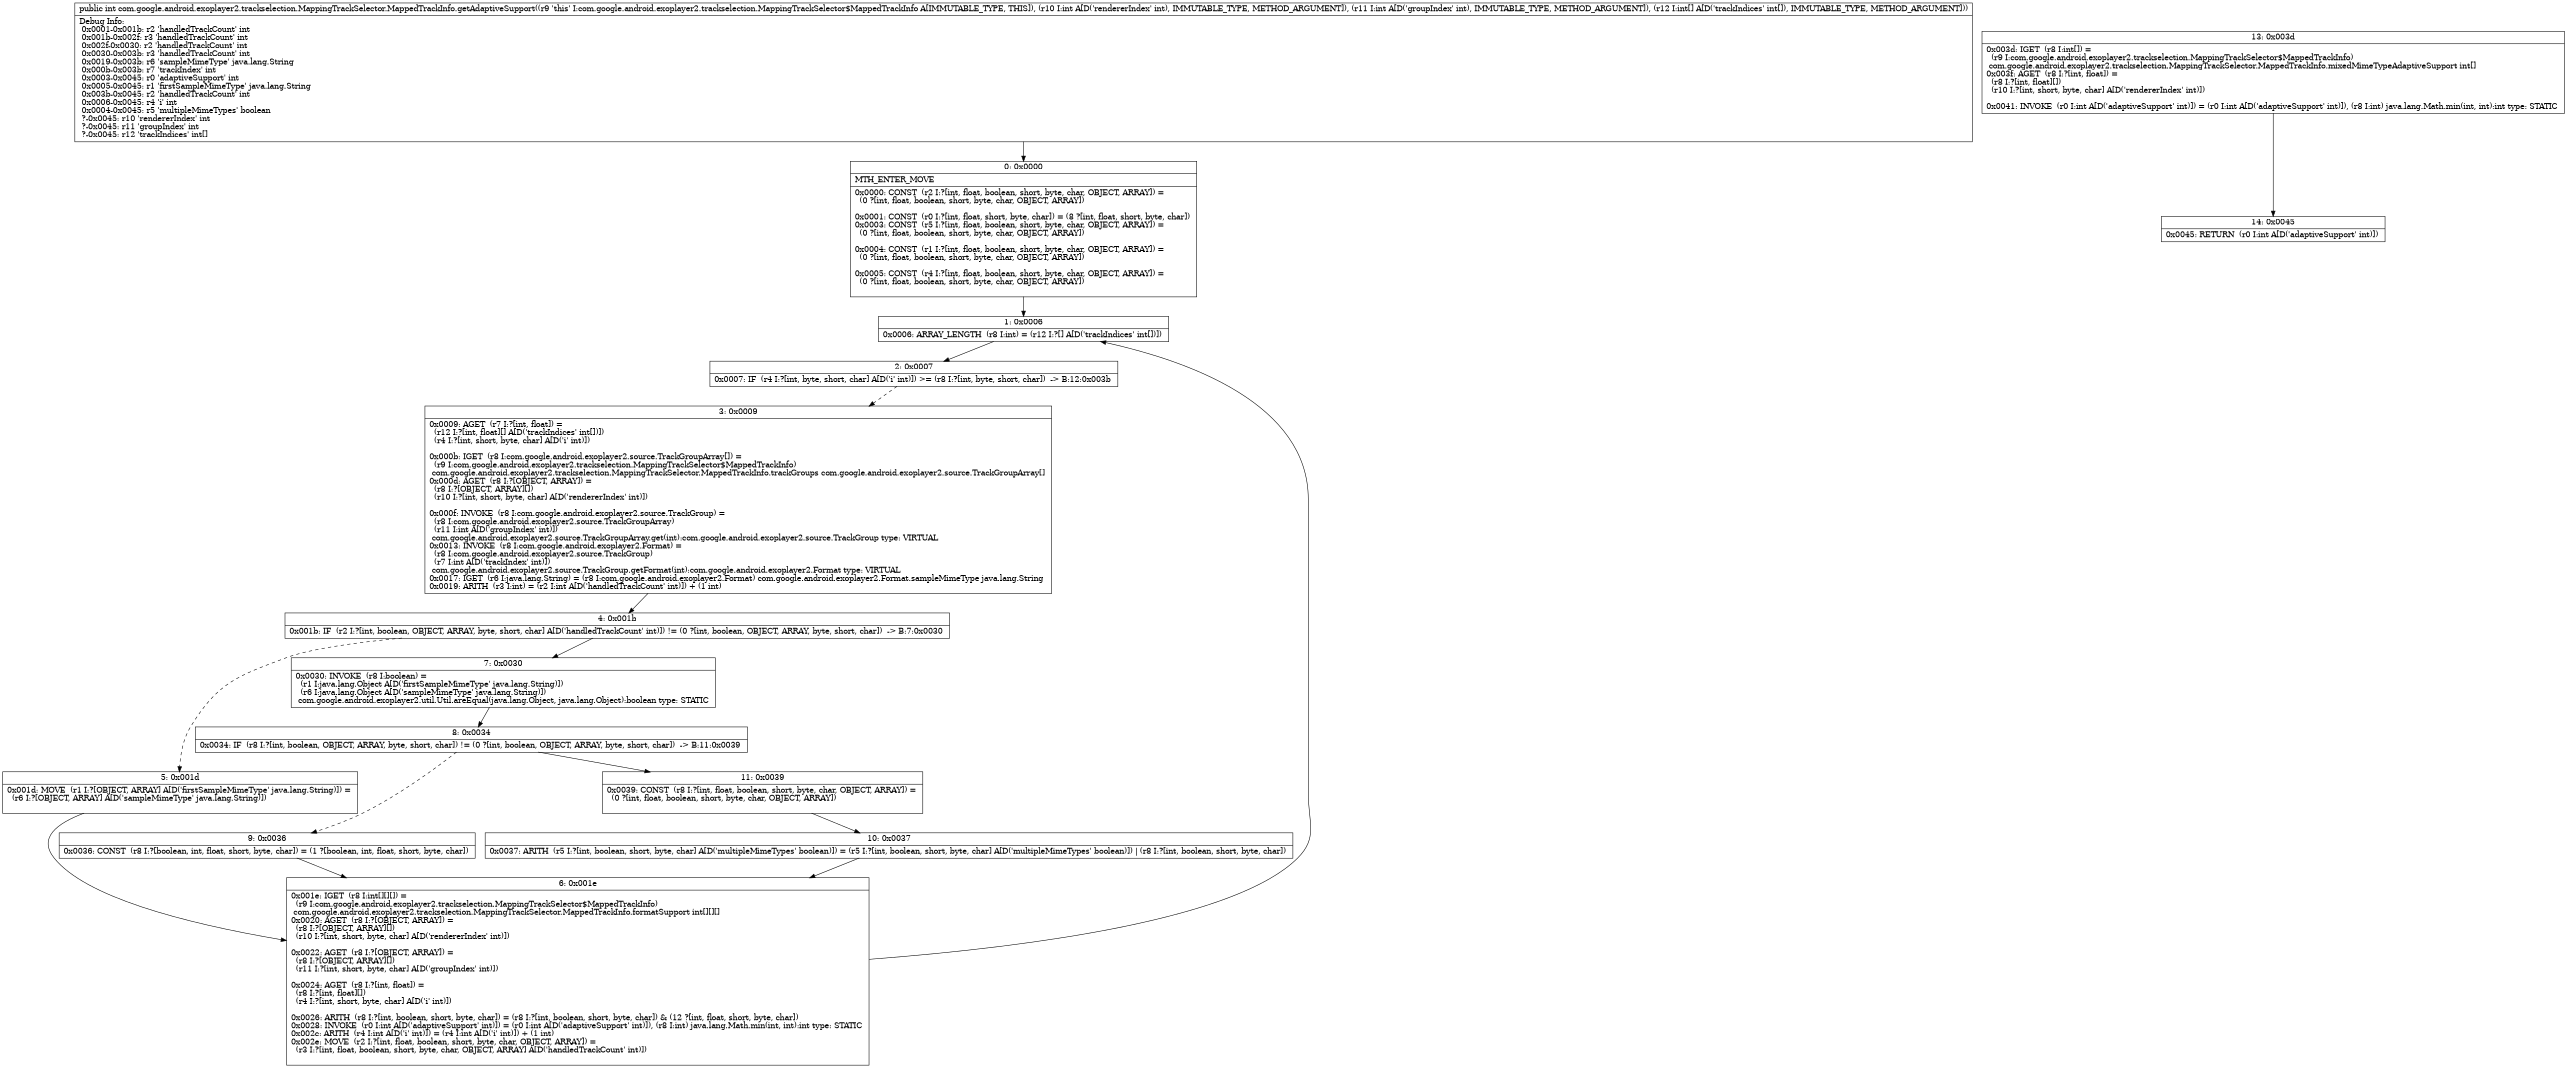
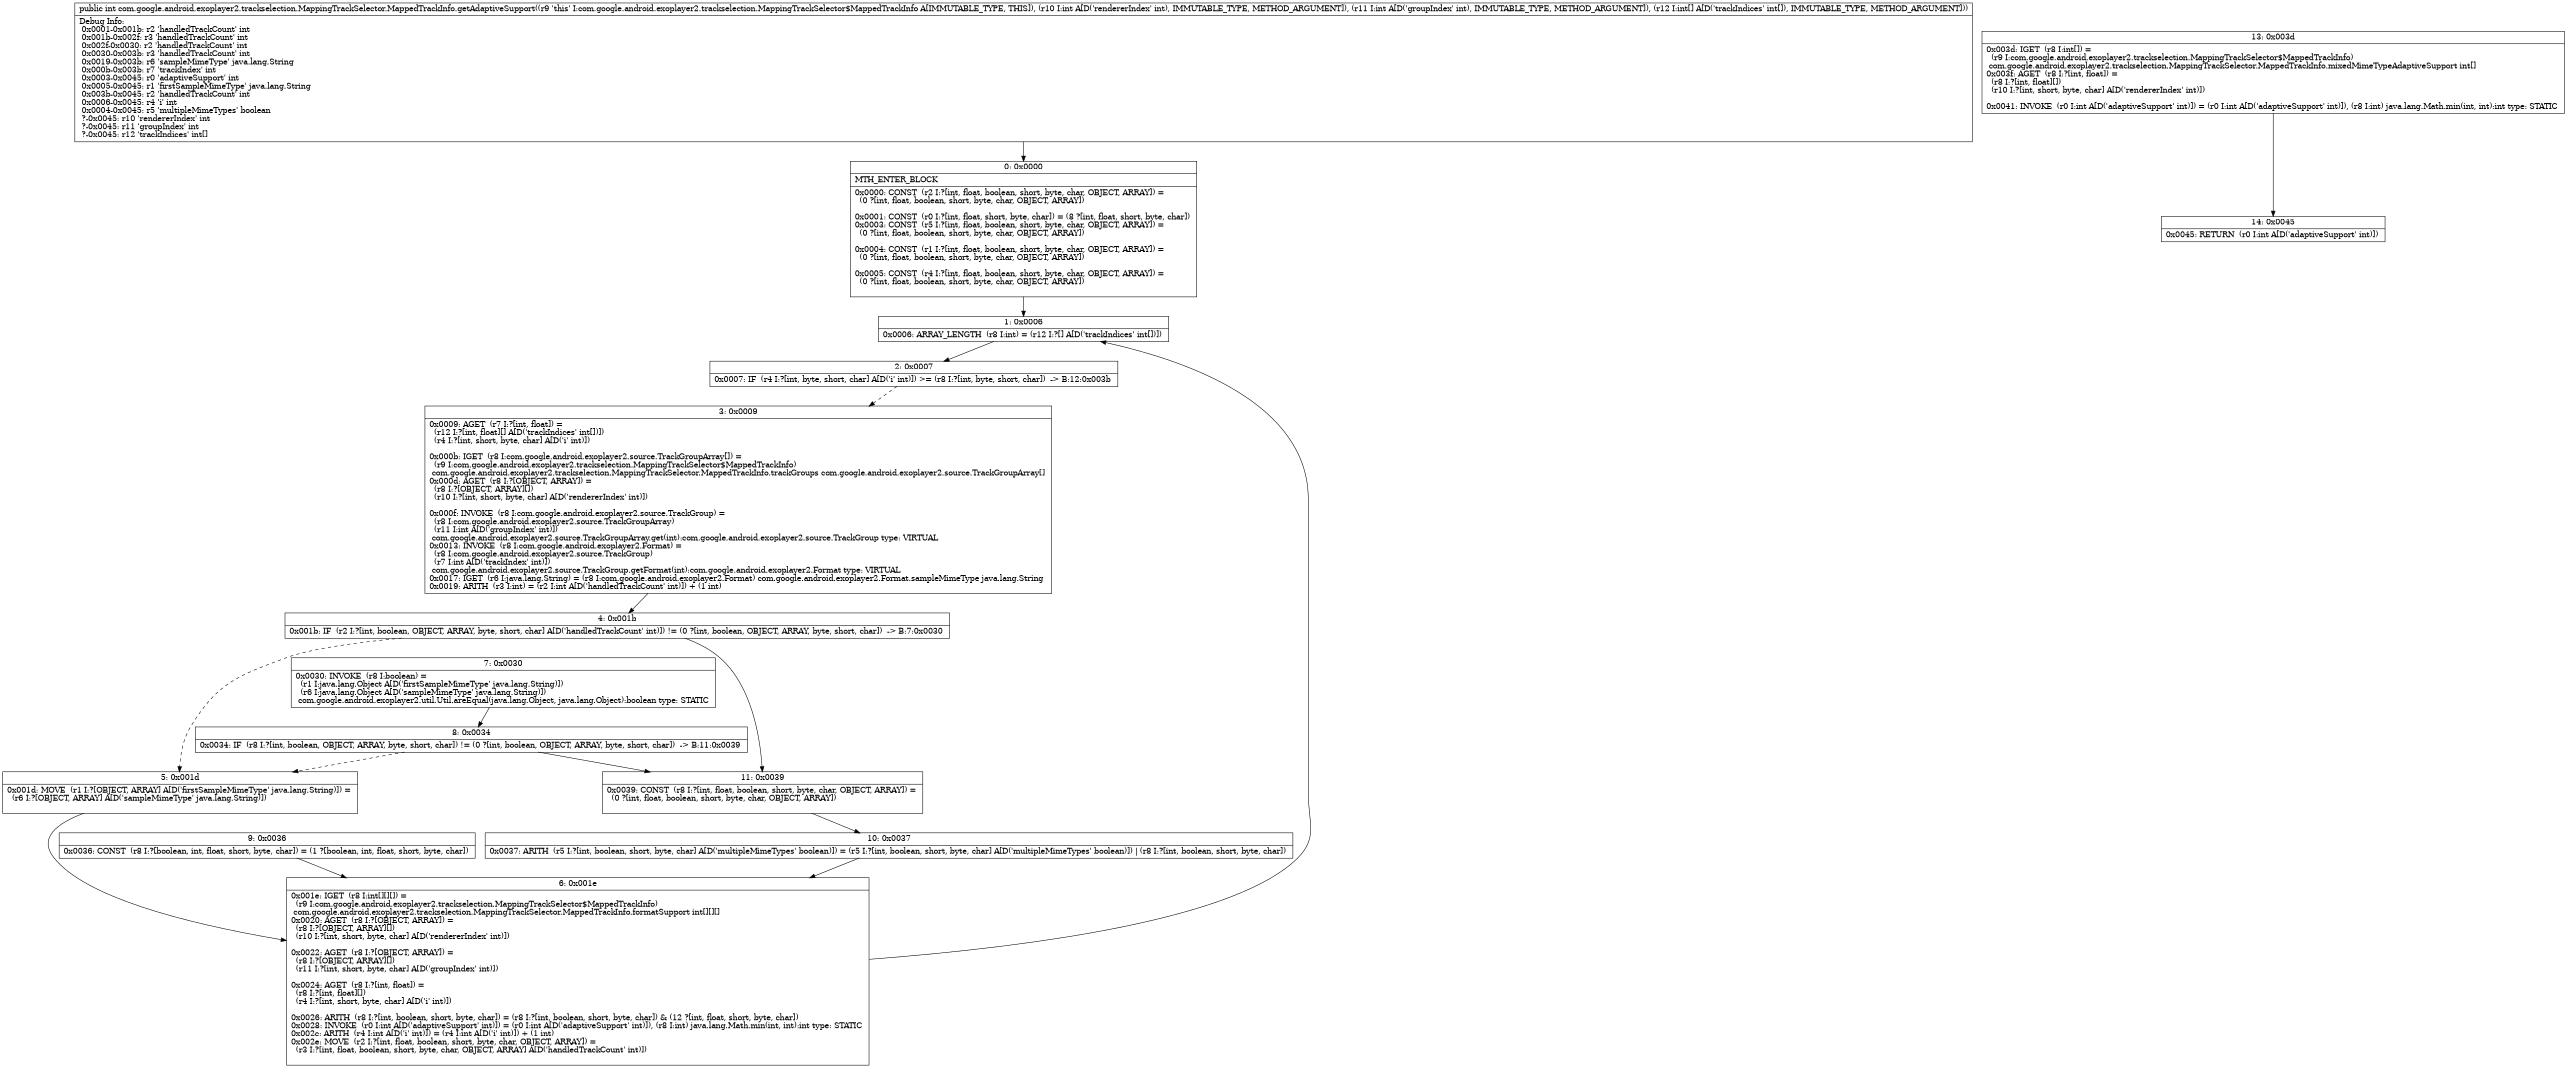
  digraph {
    node [shape=record]
-   n1 [label="{0\:\ 0x0000|MTH_ENTER_MOVE\l|0x0000: CONST  (r2 I:?[int, float, boolean, short, byte, char, OBJECT, ARRAY]) = \l  (0 ?[int, float, boolean, short, byte, char, OBJECT, ARRAY])\l \l0x0001: CONST  (r0 I:?[int, float, short, byte, char]) = (8 ?[int, float, short, byte, char]) \l0x0003: CONST  (r5 I:?[int, float, boolean, short, byte, char, OBJECT, ARRAY]) = \l  (0 ?[int, float, boolean, short, byte, char, OBJECT, ARRAY])\l \l0x0004: CONST  (r1 I:?[int, float, boolean, short, byte, char, OBJECT, ARRAY]) = \l  (0 ?[int, float, boolean, short, byte, char, OBJECT, ARRAY])\l \l0x0005: CONST  (r4 I:?[int, float, boolean, short, byte, char, OBJECT, ARRAY]) = \l  (0 ?[int, float, boolean, short, byte, char, OBJECT, ARRAY])\l \l}"]
+   n1 [label="{0\:\ 0x0000|MTH_ENTER_BLOCK\l|0x0000: CONST  (r2 I:?[int, float, boolean, short, byte, char, OBJECT, ARRAY]) = \l  (0 ?[int, float, boolean, short, byte, char, OBJECT, ARRAY])\l \l0x0001: CONST  (r0 I:?[int, float, short, byte, char]) = (8 ?[int, float, short, byte, char]) \l0x0003: CONST  (r5 I:?[int, float, boolean, short, byte, char, OBJECT, ARRAY]) = \l  (0 ?[int, float, boolean, short, byte, char, OBJECT, ARRAY])\l \l0x0004: CONST  (r1 I:?[int, float, boolean, short, byte, char, OBJECT, ARRAY]) = \l  (0 ?[int, float, boolean, short, byte, char, OBJECT, ARRAY])\l \l0x0005: CONST  (r4 I:?[int, float, boolean, short, byte, char, OBJECT, ARRAY]) = \l  (0 ?[int, float, boolean, short, byte, char, OBJECT, ARRAY])\l \l}"]
    n2 [label="{1\:\ 0x0006|0x0006: ARRAY_LENGTH  (r8 I:int) = (r12 I:?[] A[D('trackIndices' int[])]) \l}"]
    n3 [label="{2\:\ 0x0007|0x0007: IF  (r4 I:?[int, byte, short, char] A[D('i' int)]) \>= (r8 I:?[int, byte, short, char])  \-\> B:12:0x003b \l}"]
    n4 [label="{3\:\ 0x0009|0x0009: AGET  (r7 I:?[int, float]) = \l  (r12 I:?[int, float][] A[D('trackIndices' int[])])\l  (r4 I:?[int, short, byte, char] A[D('i' int)])\l \l0x000b: IGET  (r8 I:com.google.android.exoplayer2.source.TrackGroupArray[]) = \l  (r9 I:com.google.android.exoplayer2.trackselection.MappingTrackSelector$MappedTrackInfo)\l com.google.android.exoplayer2.trackselection.MappingTrackSelector.MappedTrackInfo.trackGroups com.google.android.exoplayer2.source.TrackGroupArray[] \l0x000d: AGET  (r8 I:?[OBJECT, ARRAY]) = \l  (r8 I:?[OBJECT, ARRAY][])\l  (r10 I:?[int, short, byte, char] A[D('rendererIndex' int)])\l \l0x000f: INVOKE  (r8 I:com.google.android.exoplayer2.source.TrackGroup) = \l  (r8 I:com.google.android.exoplayer2.source.TrackGroupArray)\l  (r11 I:int A[D('groupIndex' int)])\l com.google.android.exoplayer2.source.TrackGroupArray.get(int):com.google.android.exoplayer2.source.TrackGroup type: VIRTUAL \l0x0013: INVOKE  (r8 I:com.google.android.exoplayer2.Format) = \l  (r8 I:com.google.android.exoplayer2.source.TrackGroup)\l  (r7 I:int A[D('trackIndex' int)])\l com.google.android.exoplayer2.source.TrackGroup.getFormat(int):com.google.android.exoplayer2.Format type: VIRTUAL \l0x0017: IGET  (r6 I:java.lang.String) = (r8 I:com.google.android.exoplayer2.Format) com.google.android.exoplayer2.Format.sampleMimeType java.lang.String \l0x0019: ARITH  (r3 I:int) = (r2 I:int A[D('handledTrackCount' int)]) + (1 int) \l}"]
    n5 [label="{4\:\ 0x001b|0x001b: IF  (r2 I:?[int, boolean, OBJECT, ARRAY, byte, short, char] A[D('handledTrackCount' int)]) != (0 ?[int, boolean, OBJECT, ARRAY, byte, short, char])  \-\> B:7:0x0030 \l}"]
    n6 [label="{5\:\ 0x001d|0x001d: MOVE  (r1 I:?[OBJECT, ARRAY] A[D('firstSampleMimeType' java.lang.String)]) = \l  (r6 I:?[OBJECT, ARRAY] A[D('sampleMimeType' java.lang.String)])\l \l}"]
    n7 [label="{7\:\ 0x0030|0x0030: INVOKE  (r8 I:boolean) = \l  (r1 I:java.lang.Object A[D('firstSampleMimeType' java.lang.String)])\l  (r6 I:java.lang.Object A[D('sampleMimeType' java.lang.String)])\l com.google.android.exoplayer2.util.Util.areEqual(java.lang.Object, java.lang.Object):boolean type: STATIC \l}"]
    n8 [label="{6\:\ 0x001e|0x001e: IGET  (r8 I:int[][][]) = \l  (r9 I:com.google.android.exoplayer2.trackselection.MappingTrackSelector$MappedTrackInfo)\l com.google.android.exoplayer2.trackselection.MappingTrackSelector.MappedTrackInfo.formatSupport int[][][] \l0x0020: AGET  (r8 I:?[OBJECT, ARRAY]) = \l  (r8 I:?[OBJECT, ARRAY][])\l  (r10 I:?[int, short, byte, char] A[D('rendererIndex' int)])\l \l0x0022: AGET  (r8 I:?[OBJECT, ARRAY]) = \l  (r8 I:?[OBJECT, ARRAY][])\l  (r11 I:?[int, short, byte, char] A[D('groupIndex' int)])\l \l0x0024: AGET  (r8 I:?[int, float]) = \l  (r8 I:?[int, float][])\l  (r4 I:?[int, short, byte, char] A[D('i' int)])\l \l0x0026: ARITH  (r8 I:?[int, boolean, short, byte, char]) = (r8 I:?[int, boolean, short, byte, char]) & (12 ?[int, float, short, byte, char]) \l0x0028: INVOKE  (r0 I:int A[D('adaptiveSupport' int)]) = (r0 I:int A[D('adaptiveSupport' int)]), (r8 I:int) java.lang.Math.min(int, int):int type: STATIC \l0x002c: ARITH  (r4 I:int A[D('i' int)]) = (r4 I:int A[D('i' int)]) + (1 int) \l0x002e: MOVE  (r2 I:?[int, float, boolean, short, byte, char, OBJECT, ARRAY]) = \l  (r3 I:?[int, float, boolean, short, byte, char, OBJECT, ARRAY] A[D('handledTrackCount' int)])\l \l}"]
    n9 [label="{8\:\ 0x0034|0x0034: IF  (r8 I:?[int, boolean, OBJECT, ARRAY, byte, short, char]) != (0 ?[int, boolean, OBJECT, ARRAY, byte, short, char])  \-\> B:11:0x0039 \l}"]
    n10 [label="{9\:\ 0x0036|0x0036: CONST  (r8 I:?[boolean, int, float, short, byte, char]) = (1 ?[boolean, int, float, short, byte, char]) \l}"]
    n11 [label="{11\:\ 0x0039|0x0039: CONST  (r8 I:?[int, float, boolean, short, byte, char, OBJECT, ARRAY]) = \l  (0 ?[int, float, boolean, short, byte, char, OBJECT, ARRAY])\l \l}"]
    n12 [label="{10\:\ 0x0037|0x0037: ARITH  (r5 I:?[int, boolean, short, byte, char] A[D('multipleMimeTypes' boolean)]) = (r5 I:?[int, boolean, short, byte, char] A[D('multipleMimeTypes' boolean)]) \| (r8 I:?[int, boolean, short, byte, char]) \l}"]
    n13 [label="{13\:\ 0x003d|0x003d: IGET  (r8 I:int[]) = \l  (r9 I:com.google.android.exoplayer2.trackselection.MappingTrackSelector$MappedTrackInfo)\l com.google.android.exoplayer2.trackselection.MappingTrackSelector.MappedTrackInfo.mixedMimeTypeAdaptiveSupport int[] \l0x003f: AGET  (r8 I:?[int, float]) = \l  (r8 I:?[int, float][])\l  (r10 I:?[int, short, byte, char] A[D('rendererIndex' int)])\l \l0x0041: INVOKE  (r0 I:int A[D('adaptiveSupport' int)]) = (r0 I:int A[D('adaptiveSupport' int)]), (r8 I:int) java.lang.Math.min(int, int):int type: STATIC \l}"]
    n14 [label="{14\:\ 0x0045|0x0045: RETURN  (r0 I:int A[D('adaptiveSupport' int)]) \l}"]
    n15 [label="{public int com.google.android.exoplayer2.trackselection.MappingTrackSelector.MappedTrackInfo.getAdaptiveSupport((r9 'this' I:com.google.android.exoplayer2.trackselection.MappingTrackSelector$MappedTrackInfo A[IMMUTABLE_TYPE, THIS]), (r10 I:int A[D('rendererIndex' int), IMMUTABLE_TYPE, METHOD_ARGUMENT]), (r11 I:int A[D('groupIndex' int), IMMUTABLE_TYPE, METHOD_ARGUMENT]), (r12 I:int[] A[D('trackIndices' int[]), IMMUTABLE_TYPE, METHOD_ARGUMENT]))  | Debug Info:\l  0x0001\-0x001b: r2 'handledTrackCount' int\l  0x001b\-0x002f: r3 'handledTrackCount' int\l  0x002f\-0x0030: r2 'handledTrackCount' int\l  0x0030\-0x003b: r3 'handledTrackCount' int\l  0x0019\-0x003b: r6 'sampleMimeType' java.lang.String\l  0x000b\-0x003b: r7 'trackIndex' int\l  0x0003\-0x0045: r0 'adaptiveSupport' int\l  0x0005\-0x0045: r1 'firstSampleMimeType' java.lang.String\l  0x003b\-0x0045: r2 'handledTrackCount' int\l  0x0006\-0x0045: r4 'i' int\l  0x0004\-0x0045: r5 'multipleMimeTypes' boolean\l  ?\-0x0045: r10 'rendererIndex' int\l  ?\-0x0045: r11 'groupIndex' int\l  ?\-0x0045: r12 'trackIndices' int[]\l}"]
    n1 -> n2
    n2 -> n3
    n3 -> n4 [style=dashed]
    n4 -> n5
    n5 -> n6 [style=dashed]
-   n5 -> n7
+   n5 -> n11
    n6 -> n8
    n7 -> n9
    n8 -> n2
-   n9 -> n10 [style=dashed]
+   n9 -> n6 [style=dashed]
    n9 -> n11
    n10 -> n8
    n11 -> n12
    n12 -> n8
    n13 -> n14
    n15 -> n1
  }
